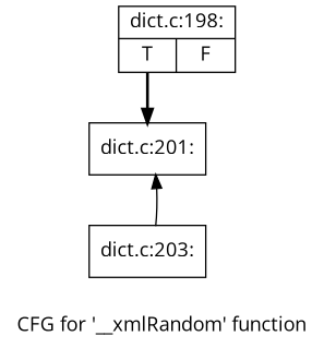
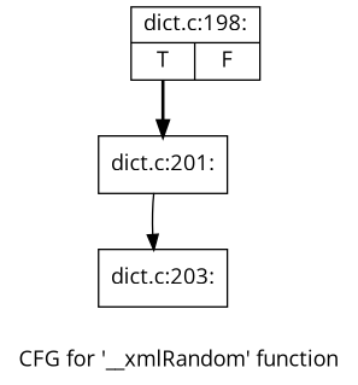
  digraph {
    fontname="Open Sans"
    label="CFG for '__xmlRandom' function"
    node [fontname="Open Sans" shape=record]
    edge [fontname="Open Sans"]
    n1 [label="{dict.c:198:|{<s0>T|<s1>F}}"]
    n2 [label="{dict.c:201:}"]
    n3 [label="{dict.c:203:}"]
    n1 -> n2 [style=bold tailport=s0]
-   n3 -> n2 [style=solid]
+   n2 -> n3 [style=solid]
  }
